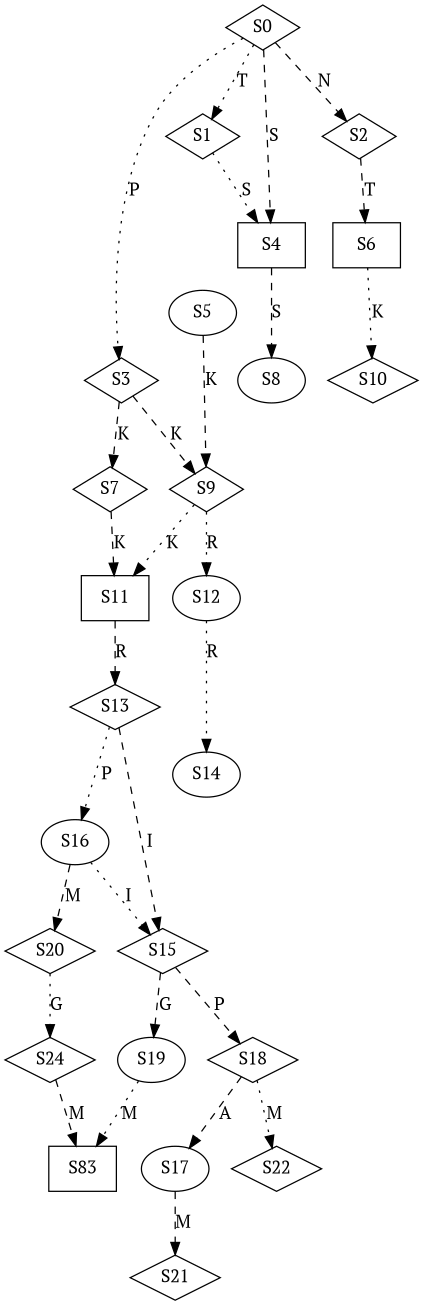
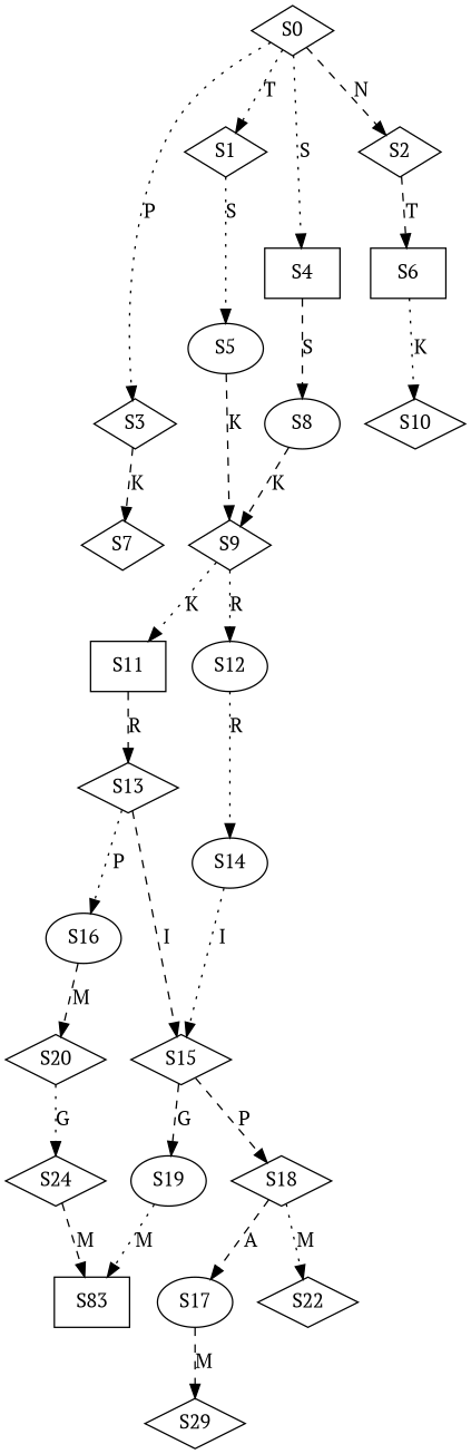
  strict digraph {
    fontname="PT Serif"
    node [fontname="PT Serif" shape=diamond]
    edge [fontname="PT Serif" style=dashed]
    S0
    S1
    S2
    S3
    S4 [shape=box]
    S5 [shape=ellipse]
    S6 [shape=box]
    S7
    S8 [shape=ellipse]
    S9
    S10
    S11 [shape=box]
    S12 [shape=ellipse]
    S13
    S14 [shape=ellipse]
    S15
    S16 [shape=ellipse]
    S18
    S19 [shape=ellipse]
    S20
    S17 [shape=ellipse]
-   S21
+   S21 [label=S29]
    S22
    n24 [label=S83 shape=box]
    S24
    S0 -> S1 [label=T style=dotted]
    S0 -> S2 [label=N]
    S0 -> S3 [label=P style=dotted]
-   S0 -> S4 [label=S]
-   S1 -> S4 [label=S style=dotted]
+   S0 -> S4 [label=S style=dotted]
+   S1 -> S5 [label=S style=dotted]
    S2 -> S6 [label=T]
    S3 -> S7 [label=K]
    S4 -> S8 [label=S]
    S5 -> S9 [label=K]
    S6 -> S10 [label=K style=dotted]
-   S7 -> S11 [label=K]
-   S3 -> S9 [label=K]
+   S8 -> S9 [label=K]
    S9 -> S11 [label=K style=dotted]
    S9 -> S12 [label=R style=dotted]
    S11 -> S13 [label=R]
    S12 -> S14 [label=R style=dotted]
    S13 -> S15 [label=I]
    S13 -> S16 [label=P style=dotted]
-   S16 -> S15 [label=I style=dotted]
+   S14 -> S15 [label=I style=dotted]
    S15 -> S18 [label=P]
    S15 -> S19 [label=G]
    S16 -> S20 [label=M]
    S18 -> S17 [label=A]
    S18 -> S22 [label=M style=dotted]
    S19 -> n24 [label=M style=dotted]
    S20 -> S24 [label=G style=dotted]
    S17 -> S21 [label=M]
    S24 -> n24 [label=M]
  }
